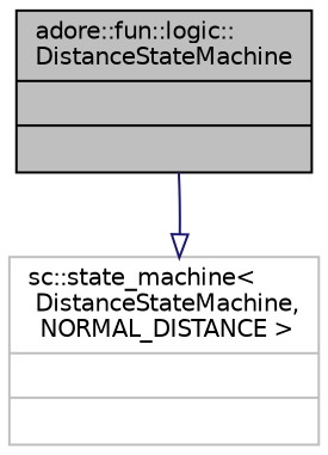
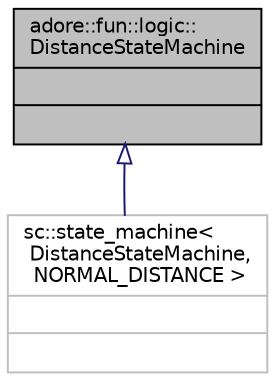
  digraph {
    node [fontname=Helvetica fontsize=10 shape=record style=filled]
    n1 [color=black fillcolor=grey75 fontcolor=black height=0.2 label="{adore::fun::logic::\lDistanceStateMachine\n||}" width=0.4]
    n2 [color=grey75 fillcolor=white height=0.2 label="{sc::state_machine\<\l DistanceStateMachine,\l NORMAL_DISTANCE \>\n||}" width=0.4]
-   n2 -> n1 [arrowtail=onormal color=midnightblue dir=back fontname=Helvetica fontsize=10 labelfontname=Helvetica labelfontsize=10 style=solid]
+   n1 -> n2 [arrowtail=onormal color=midnightblue dir=back fontname=Helvetica fontsize=10 labelfontname=Helvetica labelfontsize=10 style=solid]
  }
